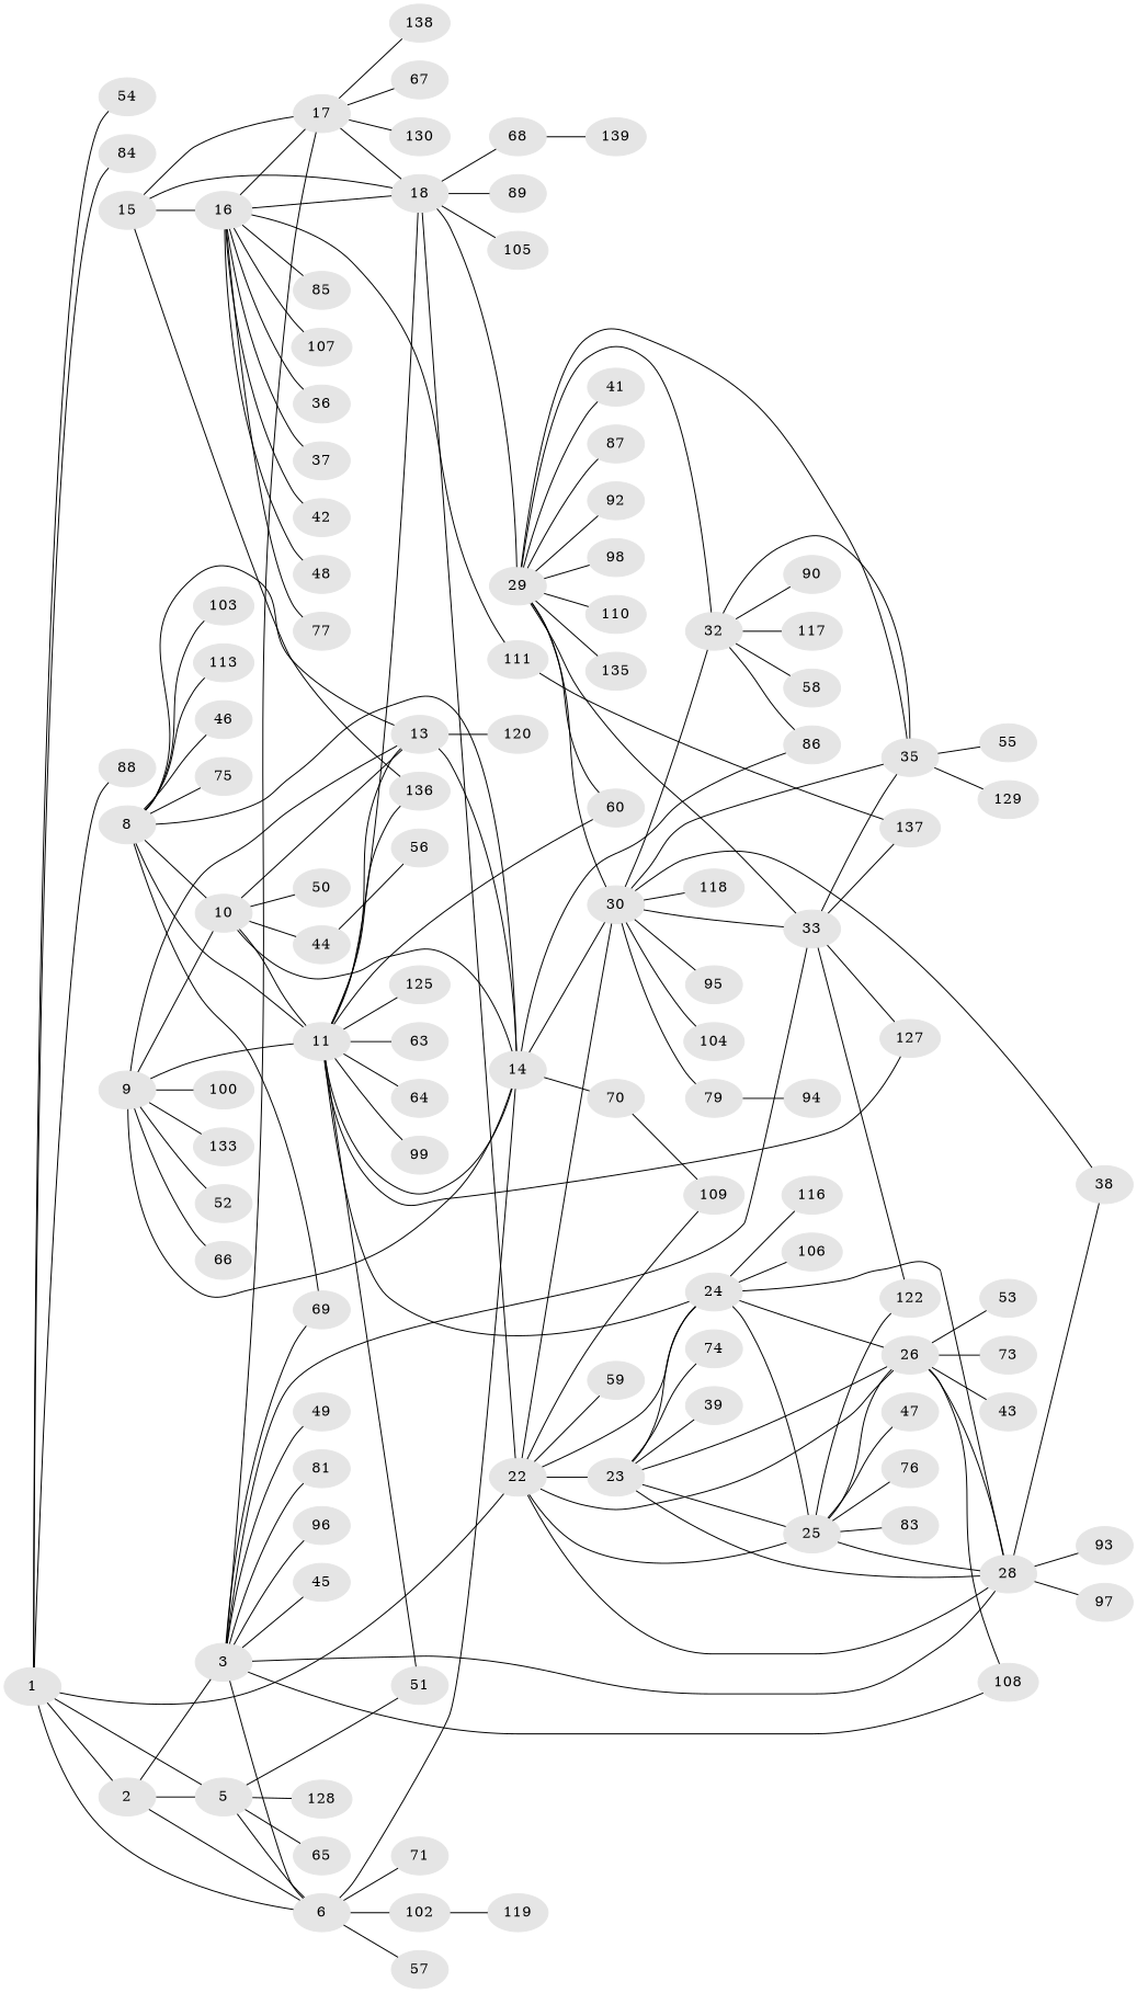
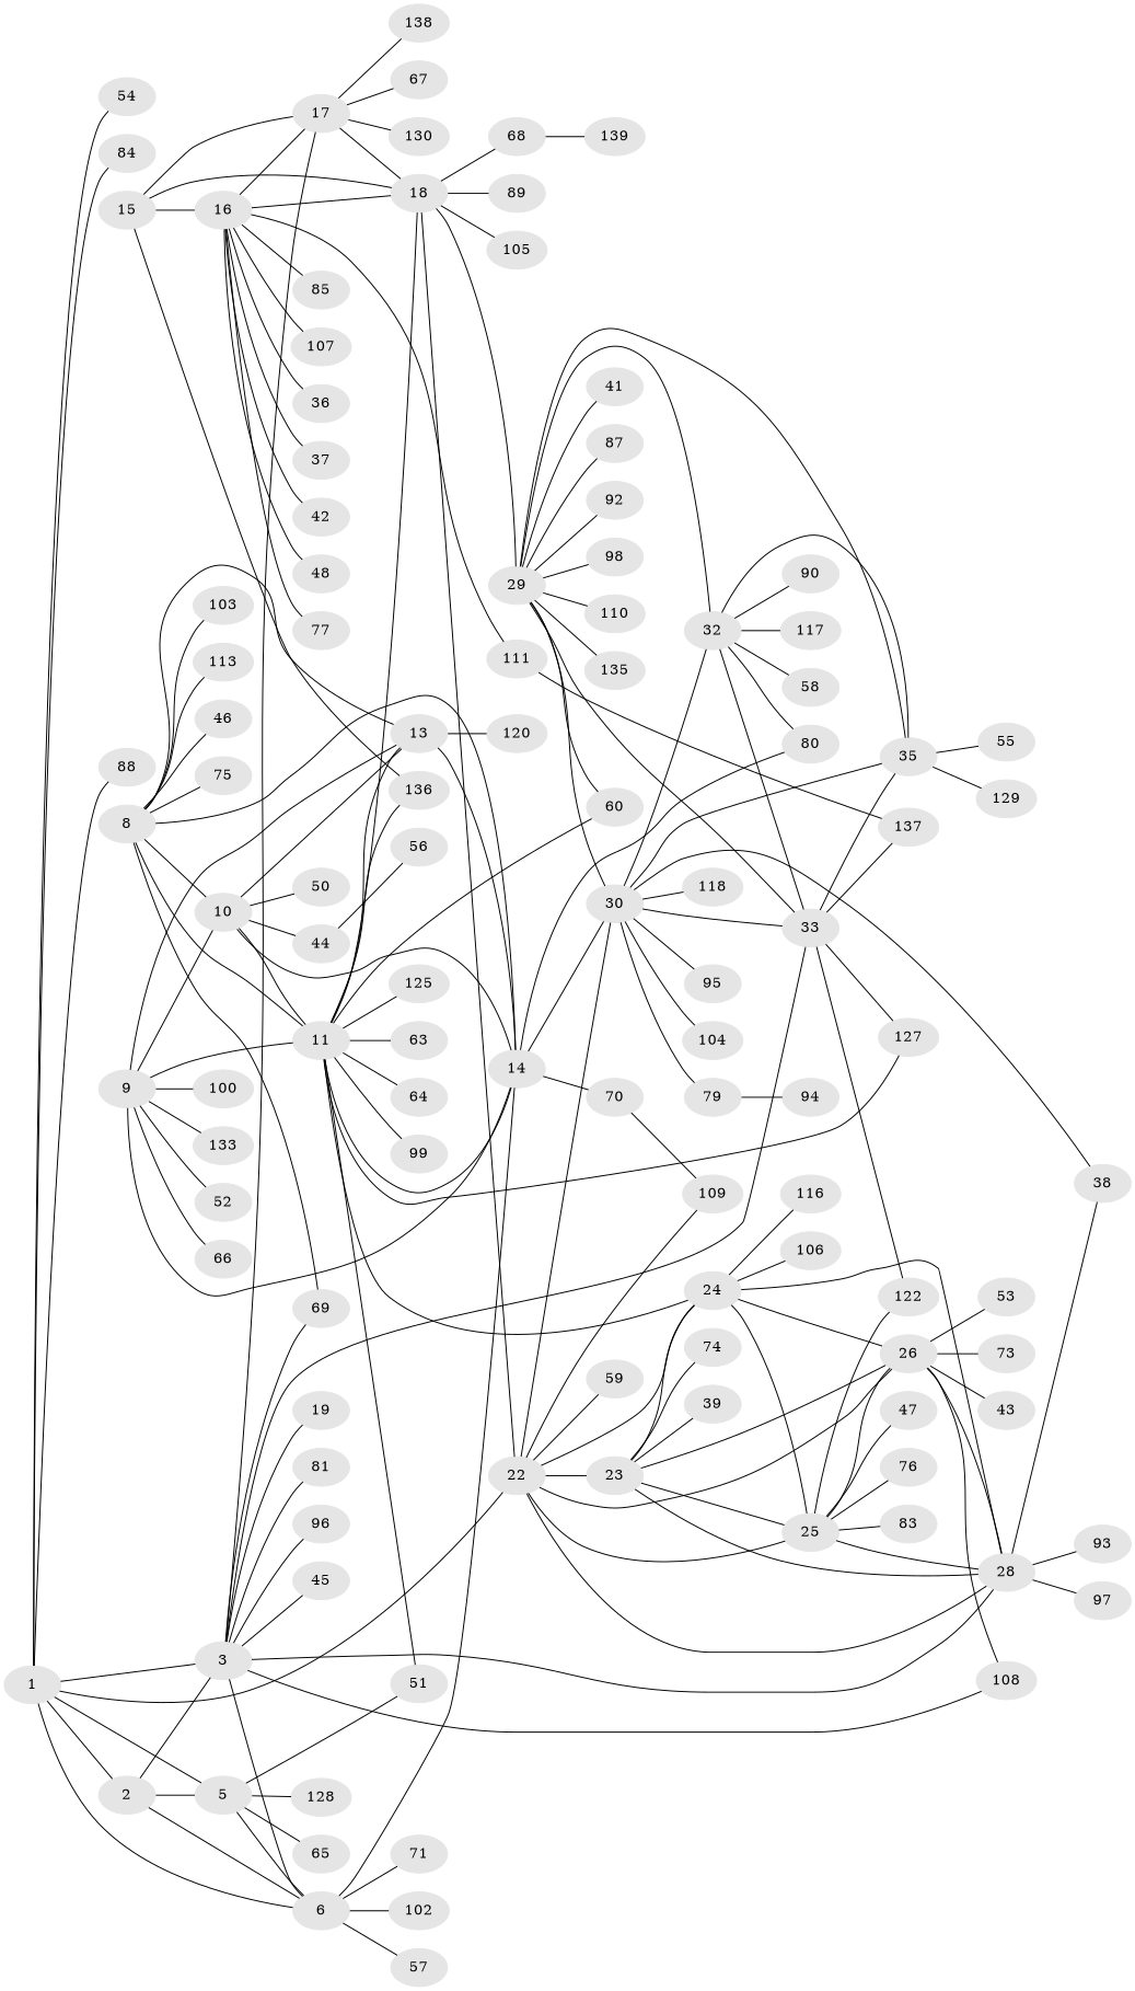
  graph {
    rankdir=LR
    node [color=gray90 style=filled]
    1 [super="+4"]
    2 [super="+124"]
    3 [super="+7"]
    5
    6 [super="+86"]
    22 [super="+101"]
    54
    84
    88
    17 [super="+20"]
    28 [super="+134"]
    33
    45
-   49
+   49 [label=19]
    69
    81
    96
    108
    51
    65
    128
    14 [super="+91"]
    57
    71
    102
    24 [super="+72"]
    30 [super="+31"]
    23
    25 [super="+27"]
    26 [super="+40"]
    59
    109 [super="+115"]
    18 [super="+21"]
    67
    130
    138
    38
    93
    97
    127
    122
    35 [super="+112"]
    137
    70
-   80 [label=86]
-   119
+   80
    8 [super="+82"]
    10 [super="+123"]
    11 [super="+12"]
    13 [super="+114"]
    46
    75
    103
    113
    9
    52
    66
    100
    133
    44
    50
    60
    63
    64
    99
    125
    136
    120
    56
    29 [super="+34"]
    68
    89 [super="+126"]
    105 [super="+121"]
    106 [super="+140"]
    116
    32 [super="+78"]
    79
    95
    104
    118
    15 [super="+61"]
    16 [super="+19"]
    36
    37
    42
    48
    77 [super="+131"]
    85
    107
    111
    41
    87
    92 [super="+132"]
    98
    110
    135
    139
    39 [super="+62"]
    74
    47
    76
    83
    43
    53
    73
    58
    90
    117
    55
    129
    94
    1 -- 2 [weight=2]
+   1 -- 3 [weight=4]
    1 -- 5 [weight=2]
    1 -- 6 [weight=2]
    1 -- 22
    1 -- 54
    1 -- 84
    1 -- 88
    2 -- 3 [weight=2]
    2 -- 5
    2 -- 6
    3 -- 6 [weight=2]
    3 -- 17
    3 -- 28
    3 -- 33
    3 -- 45
    3 -- 49
    3 -- 69
    3 -- 81
    3 -- 96
    3 -- 108
    5 -- 6
    5 -- 51
    5 -- 65
    5 -- 128
    6 -- 14
    6 -- 57
    6 -- 71
    6 -- 102
    22 -- 28
    22 -- 24
    22 -- 30
    22 -- 23
    22 -- 25 [weight=2]
    22 -- 26
    22 -- 59
    22 -- 109
    17 -- 18 [weight=4]
    17 -- 67
    17 -- 130
    17 -- 138
    28 -- 38
    28 -- 93
    28 -- 97
    33 -- 127
    33 -- 122
    33 -- 35
    33 -- 137
    14 -- 30
    14 -- 70
    14 -- 80
-   102 -- 119
    24 -- 28
    24 -- 25 [weight=2]
    24 -- 26
    24 -- 106
    24 -- 116
    30 -- 33 [weight=2]
    30 -- 38
    30 -- 35 [weight=2]
    30 -- 32 [weight=2]
    30 -- 79
    30 -- 95
    30 -- 104
    30 -- 118
    23 -- 28
    23 -- 24
    23 -- 25 [weight=2]
    23 -- 26
    23 -- 39
    23 -- 74
    25 -- 28 [weight=2]
    25 -- 26 [weight=2]
    25 -- 122
    25 -- 47
    25 -- 76
    25 -- 83
    26 -- 28
    26 -- 108
    26 -- 43
    26 -- 53
    26 -- 73
    18 -- 22
    18 -- 29
    18 -- 68
    18 -- 89
    18 -- 105
    35 -- 55
    35 -- 129
    70 -- 109
    8 -- 69
    8 -- 14
    8 -- 10
    8 -- 11 [weight=2]
    8 -- 13
    8 -- 46
    8 -- 75
    8 -- 103
    8 -- 113
    10 -- 14
    10 -- 11 [weight=2]
    10 -- 13
    10 -- 44
    10 -- 50
    11 -- 51
    11 -- 14 [weight=2]
    11 -- 24
    11 -- 18
    11 -- 127
    11 -- 13 [weight=2]
    11 -- 60
    11 -- 63
    11 -- 64
    11 -- 99
    11 -- 125
    11 -- 136
    13 -- 14
    13 -- 120
    9 -- 14
    9 -- 10
    9 -- 11 [weight=2]
    9 -- 13
    9 -- 52
    9 -- 66
    9 -- 100
    9 -- 133
    44 -- 56
    29 -- 33 [weight=2]
    29 -- 30 [weight=4]
    29 -- 35 [weight=2]
    29 -- 60
    29 -- 32 [weight=2]
    29 -- 41
    29 -- 87
    29 -- 92
    29 -- 98
    29 -- 110
    29 -- 135
    68 -- 139
+   32 -- 33
    32 -- 35
    32 -- 80
    32 -- 58
    32 -- 90
    32 -- 117
    79 -- 94
    15 -- 17 [weight=2]
    15 -- 18 [weight=2]
    15 -- 136
    15 -- 16 [weight=2]
    16 -- 17 [weight=4]
    16 -- 18 [weight=4]
    16 -- 36
    16 -- 37
    16 -- 42
    16 -- 48
    16 -- 77
    16 -- 85
    16 -- 107
    16 -- 111
    111 -- 137
  }
